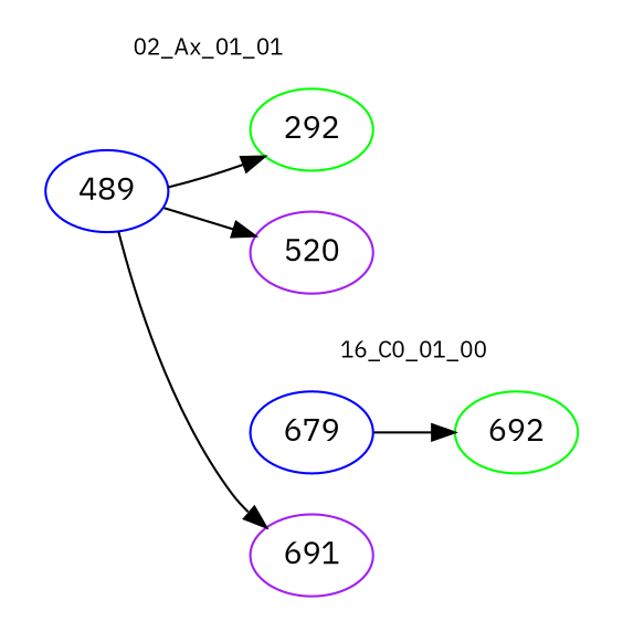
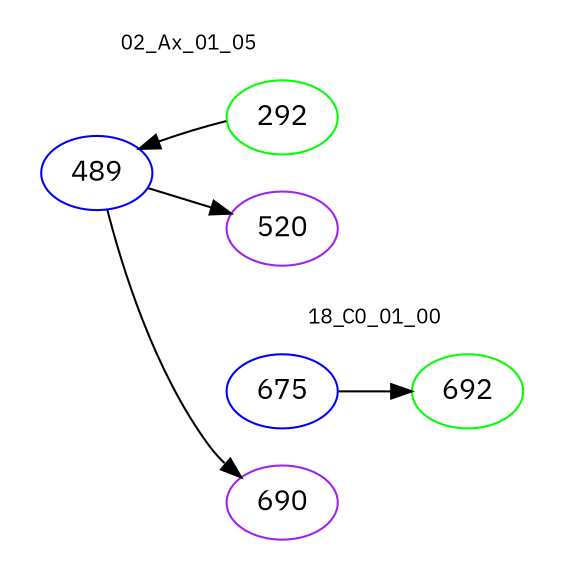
  digraph {
    fontname="IBM Plex Sans"
    rankdir=LR
    node [color=blue fontname="IBM Plex Sans"]
    edge [color=black fontname="IBM Plex Sans"]
    n1 [label=489]
    n2 [color=purple label=520]
    n3 [color=green label=292]
-   n4 [label=679]
-   n5 [color=purple label=691]
+   n4 [label=675]
+   n5 [color=purple label=690]
    n6 [color=green label=692]
    subgraph cluster_1 {
      color=white
      fontsize=10
-     label="02_Ax_01_01"
+     label="02_Ax_01_05"
      n1
      n2
      n3
    }
    subgraph cluster_2 {
      color=white
      fontsize=10
-     label="16_C0_01_00"
+     label="18_C0_01_00"
      n4
      n5
      n6
    }
    n1 -> n2
-   n1 -> n3
+   n3 -> n1
    n1 -> n5
    n4 -> n6
  }
